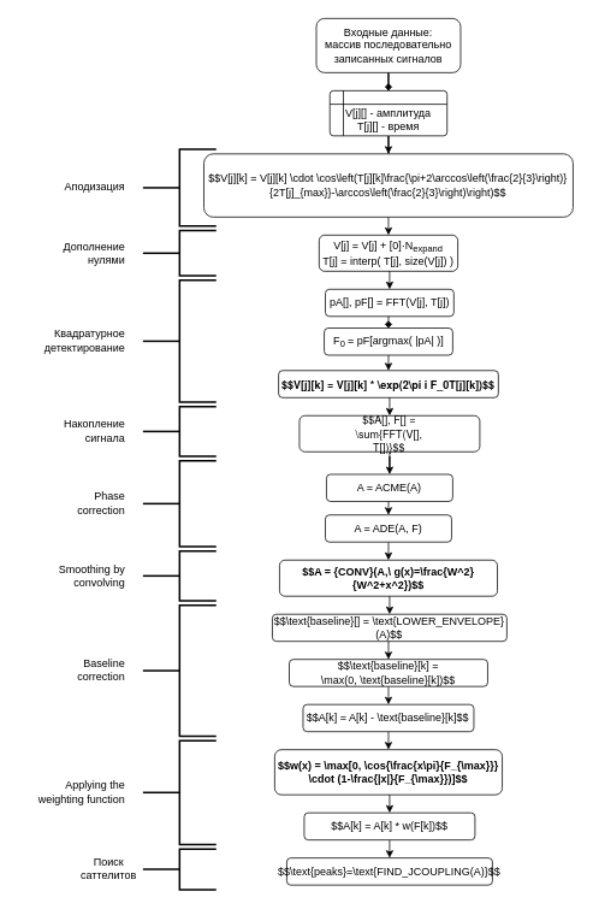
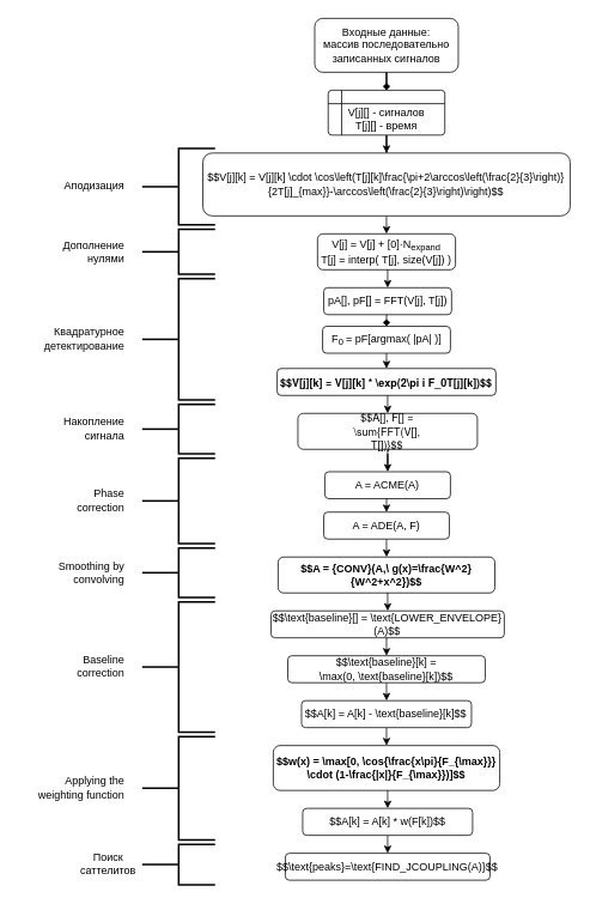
  <mxCell id="0" />
  <mxCell id="1" parent="0" />
  <mxCell id="2" value="" style="edgeStyle=orthogonalEdgeStyle;rounded=0;orthogonalLoop=1;jettySize=auto;html=1;endArrow=diamond;" parent="1" source="3" target="5" edge="1"><mxGeometry relative="1" as="geometry" /></mxCell>
  <mxCell id="3" value="Входные данные:&lt;br&gt;массив последовательно записанных сигналов" style="rounded=1;whiteSpace=wrap;html=1;fontSize=12;glass=0;strokeWidth=1;shadow=0;" parent="1" vertex="1"><mxGeometry x="350" y="20" width="160" height="60" as="geometry" /></mxCell>
  <mxCell id="4" style="edgeStyle=orthogonalEdgeStyle;rounded=0;orthogonalLoop=1;jettySize=auto;html=1;exitX=0.5;exitY=1;exitDx=0;exitDy=0;" parent="1" source="5" target="7" edge="1"><mxGeometry relative="1" as="geometry" /></mxCell>
- <mxCell id="5" value="&lt;span style=&quot;font-weight: normal&quot;&gt;&lt;br&gt;V[j][] - амплитуда&lt;br&gt;T[j][] - время&lt;/span&gt;" style="shape=internalStorage;whiteSpace=wrap;html=1;dx=15;dy=15;rounded=1;arcSize=8;strokeWidth=1;verticalAlign=middle;fontStyle=1" parent="1" vertex="1"><mxGeometry x="365" y="100" width="130" height="50" as="geometry" /></mxCell>
+ <mxCell id="5" value="&lt;span style=&quot;font-weight: normal&quot;&gt;&lt;br&gt;V[j][] - сигналов&lt;br&gt;T[j][] - время&lt;/span&gt;" style="shape=internalStorage;whiteSpace=wrap;html=1;dx=15;dy=15;rounded=1;arcSize=8;strokeWidth=1;verticalAlign=middle;fontStyle=1" parent="1" vertex="1"><mxGeometry x="365" y="100" width="130" height="50" as="geometry" /></mxCell>
  <mxCell id="6" style="edgeStyle=orthogonalEdgeStyle;rounded=0;orthogonalLoop=1;jettySize=auto;html=1;exitX=0.5;exitY=1;exitDx=0;exitDy=0;entryX=0.5;entryY=0;entryDx=0;entryDy=0;" parent="1" source="7" target="18" edge="1"><mxGeometry relative="1" as="geometry" /></mxCell>
  <mxCell id="7" value="&lt;font style=&quot;font-size: 12px&quot;&gt;$$V[j][k] = V[j][k] \cdot \cos\left(T[j][k]\frac{\pi+2\arccos\left(\frac{2}{3}\right)}{2T[j]_{max}}-\arccos\left(\frac{2}{3}\right)\right)$$&lt;/font&gt;" style="rounded=1;whiteSpace=wrap;html=1;strokeWidth=1;align=center;" parent="1" vertex="1"><mxGeometry x="225.29" y="170" width="409.39" height="70" as="geometry" /></mxCell>
  <mxCell id="8" style="edgeStyle=orthogonalEdgeStyle;rounded=0;orthogonalLoop=1;jettySize=auto;html=1;exitX=0.5;exitY=1;exitDx=0;exitDy=0;entryX=0.5;entryY=0;entryDx=0;entryDy=0;" parent="1" source="9" target="37" edge="1"><mxGeometry relative="1" as="geometry" /></mxCell>
  <mxCell id="9" value="&lt;p style=&quot;margin: 0px ; font-stretch: normal ; line-height: normal ; font-family: &amp;quot;helvetica neue&amp;quot;&quot;&gt;&lt;font style=&quot;font-size: 12px&quot;&gt;$$V[j][k] = V[j][k] * \exp(2\pi i F_0T[j][k])$$&lt;/font&gt;&lt;/p&gt;" style="rounded=1;whiteSpace=wrap;html=1;strokeWidth=1;fontStyle=1" parent="1" vertex="1"><mxGeometry x="308.13" y="410" width="243.75" height="30" as="geometry" /></mxCell>
  <mxCell id="10" style="edgeStyle=orthogonalEdgeStyle;rounded=0;orthogonalLoop=1;jettySize=auto;html=1;exitX=0.5;exitY=1;exitDx=0;exitDy=0;entryX=0.5;entryY=0;entryDx=0;entryDy=0;endArrow=diamond;" parent="1" source="16" target="15" edge="1"><mxGeometry relative="1" as="geometry"><mxPoint x="429.995" y="350" as="sourcePoint" /></mxGeometry></mxCell>
  <mxCell id="11" value="" style="group" parent="1" vertex="1" connectable="0"><mxGeometry x="100" y="165" width="139" height="85" as="geometry" /></mxCell>
  <mxCell id="12" value="" style="strokeWidth=2;html=1;shape=mxgraph.flowchart.annotation_2;align=left;labelPosition=right;pointerEvents=1;" parent="11" vertex="1"><mxGeometry x="57.75" width="81.25" height="85" as="geometry" /></mxCell>
  <mxCell id="13" value="Аподизация" style="text;html=1;strokeColor=none;fillColor=none;align=right;verticalAlign=middle;whiteSpace=wrap;rounded=0;" parent="11" vertex="1"><mxGeometry y="38.435" width="40" height="7.391" as="geometry" /></mxCell>
  <mxCell id="14" style="edgeStyle=orthogonalEdgeStyle;rounded=0;orthogonalLoop=1;jettySize=auto;html=1;exitX=0.5;exitY=1;exitDx=0;exitDy=0;entryX=0.5;entryY=0;entryDx=0;entryDy=0;" parent="1" source="15" target="9" edge="1"><mxGeometry relative="1" as="geometry" /></mxCell>
  <mxCell id="15" value="F&lt;sub&gt;0&amp;nbsp;&lt;/sub&gt;= pF[argmax( |pA| )]" style="rounded=1;whiteSpace=wrap;html=1;strokeWidth=1;" parent="1" vertex="1"><mxGeometry x="358.75" y="363" width="142.5" height="30" as="geometry" /></mxCell>
  <mxCell id="16" value="pA[], pF[] = FFT(V[j], T[j])" style="rounded=1;whiteSpace=wrap;html=1;strokeWidth=1;" parent="1" vertex="1"><mxGeometry x="360.01" y="320" width="142.5" height="30" as="geometry" /></mxCell>
  <mxCell id="17" style="edgeStyle=orthogonalEdgeStyle;rounded=0;orthogonalLoop=1;jettySize=auto;html=1;exitX=0.5;exitY=1;exitDx=0;exitDy=0;entryX=0.5;entryY=0;entryDx=0;entryDy=0;" parent="1" source="18" target="16" edge="1"><mxGeometry relative="1" as="geometry" /></mxCell>
  <mxCell id="18" value="V[j] = V[j] + [0]&lt;span style=&quot;color: rgba(0 , 0 , 0 , 0) ; font-family: monospace ; font-size: 0px&quot;&gt;%3CmxGraphModel%3E%3Croot%3E%3CmxCell%20id%3D%220%22%2F%3E%3CmxCell%20id%3D%221%22%20parent%3D%220%22%2F%3E%3CmxCell%20id%3D%222%22%20value%3D%22a%20%3D%20acos(2%2F3)%26lt%3Bbr%26gt%3BV%5Bk%5D%20%3D%20V%5Bk%5D%20*%20cos(%20t%26lt%3Bsub%26gt%3Bk%26lt%3B%2Fsub%26gt%3B%C2%B7(PI%20%2B%202a)%2F2t%26lt%3Bsub%26gt%3Bmax%26lt%3B%2Fsub%26gt%3B%20-%20a)%22%20style%3D%22rounded%3D1%3BwhiteSpace%3Dwrap%3Bhtml%3D1%3BstrokeWidth%3D1%3Balign%3Dcenter%3B%22%20vertex%3D%221%22%20parent%3D%221%22%3E%3CmxGeometry%20x%3D%22112.5%22%20y%3D%22290%22%20width%3D%22235%22%20height%3D%2240%22%20as%3D%22geometry%22%2F%3E%3C%2FmxCell%3E%3C%2Froot%3E%3C%2FmxGraphModel%3E&lt;/span&gt;·N&lt;sub&gt;expand&lt;/sub&gt;&lt;br&gt;T[j] = interp( T[j], size(V[j]) )" style="rounded=1;whiteSpace=wrap;html=1;strokeWidth=1;align=center;" parent="1" vertex="1"><mxGeometry x="353.13" y="260" width="153.75" height="40" as="geometry" /></mxCell>
  <mxCell id="19" style="edgeStyle=orthogonalEdgeStyle;rounded=0;orthogonalLoop=1;jettySize=auto;html=1;exitX=0.5;exitY=1;exitDx=0;exitDy=0;entryX=0.5;entryY=0;entryDx=0;entryDy=0;" parent="1" source="20" target="22" edge="1"><mxGeometry relative="1" as="geometry" /></mxCell>
  <mxCell id="20" value="A = ACME(A)" style="rounded=1;whiteSpace=wrap;html=1;strokeWidth=1;" parent="1" vertex="1"><mxGeometry x="361.26" y="525" width="140" height="30" as="geometry" /></mxCell>
  <mxCell id="21" style="edgeStyle=orthogonalEdgeStyle;rounded=0;orthogonalLoop=1;jettySize=auto;html=1;exitX=0.5;exitY=1;exitDx=0;exitDy=0;entryX=0.5;entryY=0;entryDx=0;entryDy=0;" parent="1" source="22" target="24" edge="1"><mxGeometry relative="1" as="geometry" /></mxCell>
  <mxCell id="22" value="A = ADE(A, F)" style="rounded=1;whiteSpace=wrap;html=1;strokeWidth=1;" parent="1" vertex="1"><mxGeometry x="360.01" y="570" width="140" height="30" as="geometry" /></mxCell>
  <mxCell id="23" style="edgeStyle=orthogonalEdgeStyle;rounded=0;orthogonalLoop=1;jettySize=auto;html=1;exitX=0.5;exitY=1;exitDx=0;exitDy=0;entryX=0.5;entryY=0;entryDx=0;entryDy=0;" parent="1" source="24" target="26" edge="1"><mxGeometry relative="1" as="geometry" /></mxCell>
  <mxCell id="24" value="$$A = {CONV}(A,\ g(x)=\frac{W^2}{W^2+x^2})$$" style="rounded=1;whiteSpace=wrap;html=1;strokeWidth=1;fontStyle=1" parent="1" vertex="1"><mxGeometry x="309.21" y="620" width="241.57" height="40" as="geometry" /></mxCell>
  <mxCell id="25" style="edgeStyle=orthogonalEdgeStyle;rounded=0;orthogonalLoop=1;jettySize=auto;html=1;exitX=0.5;exitY=1;exitDx=0;exitDy=0;entryX=0.5;entryY=0;entryDx=0;entryDy=0;" parent="1" source="26" target="28" edge="1"><mxGeometry relative="1" as="geometry" /></mxCell>
  <mxCell id="26" value="$$\text{baseline}[] = \text{LOWER_ENVELOPE}(A)$$" style="rounded=1;whiteSpace=wrap;html=1;strokeWidth=1;" parent="1" vertex="1"><mxGeometry x="301.26" y="680" width="260" height="30" as="geometry" /></mxCell>
  <mxCell id="27" style="edgeStyle=orthogonalEdgeStyle;rounded=0;orthogonalLoop=1;jettySize=auto;html=1;exitX=0.5;exitY=1;exitDx=0;exitDy=0;entryX=0.5;entryY=0;entryDx=0;entryDy=0;" parent="1" source="28" target="30" edge="1"><mxGeometry relative="1" as="geometry" /></mxCell>
  <mxCell id="28" value="$$\text{baseline}[k] = \max(0,&amp;nbsp;\text{baseline}[k])$$" style="rounded=1;whiteSpace=wrap;html=1;strokeWidth=1;" parent="1" vertex="1"><mxGeometry x="320.01" y="730" width="220" height="30" as="geometry" /></mxCell>
  <mxCell id="29" style="edgeStyle=orthogonalEdgeStyle;rounded=0;orthogonalLoop=1;jettySize=auto;html=1;exitX=0.5;exitY=1;exitDx=0;exitDy=0;entryX=0.5;entryY=0;entryDx=0;entryDy=0;" parent="1" source="30" target="32" edge="1"><mxGeometry relative="1" as="geometry" /></mxCell>
  <mxCell id="30" value="$$A[k] = A[k] - \text{baseline}[k]$$" style="rounded=1;whiteSpace=wrap;html=1;strokeWidth=1;" parent="1" vertex="1"><mxGeometry x="335.31" y="780" width="189.38" height="30" as="geometry" /></mxCell>
  <mxCell id="31" style="edgeStyle=orthogonalEdgeStyle;rounded=0;orthogonalLoop=1;jettySize=auto;html=1;exitX=0.5;exitY=1;exitDx=0;exitDy=0;entryX=0.5;entryY=0;entryDx=0;entryDy=0;" parent="1" source="32" target="34" edge="1"><mxGeometry relative="1" as="geometry" /></mxCell>
  <mxCell id="32" value="$$w(x) = \max[0, \cos{\frac{x\pi}{F_{\max}}} \cdot (1-\frac{|x|}{F_{\max}})]$$" style="rounded=1;whiteSpace=wrap;html=1;strokeWidth=1;fontStyle=1" parent="1" vertex="1"><mxGeometry x="303.83" y="830" width="252.34" height="50" as="geometry" /></mxCell>
  <mxCell id="33" style="edgeStyle=orthogonalEdgeStyle;rounded=0;orthogonalLoop=1;jettySize=auto;html=1;exitX=0.5;exitY=1;exitDx=0;exitDy=0;entryX=0.5;entryY=0;entryDx=0;entryDy=0;" edge="1" parent="1" source="34" target="39"><mxGeometry relative="1" as="geometry" /></mxCell>
  <mxCell id="34" value="$$A[k] = A[k] * w(F[k])$$" style="rounded=1;whiteSpace=wrap;html=1;strokeWidth=1;" parent="1" vertex="1"><mxGeometry x="336.58" y="900" width="189.38" height="30" as="geometry" /></mxCell>
  <mxCell id="35" style="edgeStyle=orthogonalEdgeStyle;rounded=0;orthogonalLoop=1;jettySize=auto;html=1;exitX=0.5;exitY=1;exitDx=0;exitDy=0;" parent="1" source="37" target="20" edge="1"><mxGeometry relative="1" as="geometry"><mxPoint x="390" y="505" as="sourcePoint" /><mxPoint x="551.885" y="525" as="targetPoint" /></mxGeometry></mxCell>
  <mxCell id="36" value="" style="group" parent="1" vertex="1" connectable="0"><mxGeometry x="331.26" y="460" width="200.01" height="40" as="geometry" /></mxCell>
  <mxCell id="37" value="&lt;div style=&quot;text-align: left&quot;&gt;&lt;br&gt;&lt;/div&gt;" style="rounded=1;whiteSpace=wrap;html=1;strokeWidth=1;verticalAlign=middle;" parent="36" vertex="1"><mxGeometry width="200.01" height="40" as="geometry" /></mxCell>
  <mxCell id="38" value="&lt;span style=&quot;font-family: &amp;#34;helvetica neue&amp;#34; ; text-align: left&quot;&gt;$$A[], F[] = \sum{FFT(V[], T[])}$$&lt;/span&gt;" style="text;html=1;strokeColor=none;fillColor=none;align=center;verticalAlign=middle;whiteSpace=wrap;rounded=0;" parent="36" vertex="1"><mxGeometry x="80.01" y="6.667" width="40" height="26.667" as="geometry" /></mxCell>
  <mxCell id="39" value="$$\text{peaks}=\text{FIND_JCOUPLING(A)}$$" style="rounded=1;whiteSpace=wrap;html=1;strokeWidth=1;" parent="1" vertex="1"><mxGeometry x="317.21" y="950" width="228.11" height="30" as="geometry" /></mxCell>
  <mxCell id="40" value="" style="group;align=right;" parent="1" vertex="1" connectable="0"><mxGeometry x="100" y="255" width="139" height="50" as="geometry" /></mxCell>
  <mxCell id="41" value="" style="strokeWidth=2;html=1;shape=mxgraph.flowchart.annotation_2;align=left;labelPosition=right;pointerEvents=1;" parent="40" vertex="1"><mxGeometry x="57.75" width="81.25" height="50" as="geometry" /></mxCell>
  <mxCell id="42" value="Дополнение нулями" style="text;html=1;strokeColor=none;fillColor=none;align=right;verticalAlign=middle;whiteSpace=wrap;rounded=0;" parent="40" vertex="1"><mxGeometry y="22.609" width="40" height="4.348" as="geometry" /></mxCell>
  <mxCell id="43" value="" style="group" parent="1" vertex="1" connectable="0"><mxGeometry x="100" y="310" width="139" height="135" as="geometry" /></mxCell>
  <mxCell id="44" value="" style="strokeWidth=2;html=1;shape=mxgraph.flowchart.annotation_2;align=left;labelPosition=right;pointerEvents=1;" parent="43" vertex="1"><mxGeometry x="57.75" width="81.25" height="135" as="geometry" /></mxCell>
  <mxCell id="45" value="Квадратурное детектирование" style="text;html=1;strokeColor=none;fillColor=none;align=right;verticalAlign=middle;whiteSpace=wrap;rounded=0;" parent="43" vertex="1"><mxGeometry y="61.043" width="40" height="11.739" as="geometry" /></mxCell>
  <mxCell id="46" value="" style="group" parent="1" vertex="1" connectable="0"><mxGeometry x="100" y="450" width="139" height="55" as="geometry" /></mxCell>
  <mxCell id="47" value="" style="strokeWidth=2;html=1;shape=mxgraph.flowchart.annotation_2;align=left;labelPosition=right;pointerEvents=1;" parent="46" vertex="1"><mxGeometry x="57.75" width="81.25" height="55" as="geometry" /></mxCell>
  <mxCell id="48" value="Накопление сигнала" style="text;html=1;strokeColor=none;fillColor=none;align=right;verticalAlign=middle;whiteSpace=wrap;rounded=0;" parent="46" vertex="1"><mxGeometry y="24.87" width="40" height="4.783" as="geometry" /></mxCell>
  <mxCell id="49" value="" style="group" parent="1" vertex="1" connectable="0"><mxGeometry x="100" y="510" width="139" height="95" as="geometry" /></mxCell>
  <mxCell id="50" value="" style="strokeWidth=2;html=1;shape=mxgraph.flowchart.annotation_2;align=left;labelPosition=right;pointerEvents=1;" parent="49" vertex="1"><mxGeometry x="57.75" width="81.25" height="95" as="geometry" /></mxCell>
  <mxCell id="51" value="Phase correction" style="text;html=1;strokeColor=none;fillColor=none;align=right;verticalAlign=middle;whiteSpace=wrap;rounded=0;" parent="49" vertex="1"><mxGeometry y="42.957" width="40" height="8.261" as="geometry" /></mxCell>
  <mxCell id="52" value="" style="group" parent="1" vertex="1" connectable="0"><mxGeometry x="100" y="610" width="139" height="55" as="geometry" /></mxCell>
  <mxCell id="53" value="" style="strokeWidth=2;html=1;shape=mxgraph.flowchart.annotation_2;align=left;labelPosition=right;pointerEvents=1;" parent="52" vertex="1"><mxGeometry x="57.75" width="81.25" height="55" as="geometry" /></mxCell>
  <mxCell id="54" value="Smoothing by convolving" style="text;html=1;strokeColor=none;fillColor=none;align=right;verticalAlign=middle;whiteSpace=wrap;rounded=0;" parent="52" vertex="1"><mxGeometry x="-60" y="12.5" width="100" height="30" as="geometry" /></mxCell>
  <mxCell id="55" value="" style="group" parent="1" vertex="1" connectable="0"><mxGeometry x="100" y="670" width="139" height="145" as="geometry" /></mxCell>
  <mxCell id="56" value="" style="strokeWidth=2;html=1;shape=mxgraph.flowchart.annotation_2;align=left;labelPosition=right;pointerEvents=1;" parent="55" vertex="1"><mxGeometry x="57.75" width="81.25" height="145" as="geometry" /></mxCell>
  <mxCell id="57" value="Baseline correction" style="text;html=1;strokeColor=none;fillColor=none;align=right;verticalAlign=middle;whiteSpace=wrap;rounded=0;" parent="55" vertex="1"><mxGeometry x="-50" y="65.57" width="90" height="12.61" as="geometry" /></mxCell>
  <mxCell id="58" value="" style="group" parent="1" vertex="1" connectable="0"><mxGeometry x="100" y="820" width="139" height="115" as="geometry" /></mxCell>
  <mxCell id="59" value="" style="strokeWidth=2;html=1;shape=mxgraph.flowchart.annotation_2;align=left;labelPosition=right;pointerEvents=1;" parent="58" vertex="1"><mxGeometry x="57.75" width="81.25" height="115" as="geometry" /></mxCell>
  <mxCell id="60" value="Applying the weighting function" style="text;html=1;strokeColor=none;fillColor=none;align=right;verticalAlign=middle;whiteSpace=wrap;rounded=0;" parent="58" vertex="1"><mxGeometry x="-80" y="52" width="120" height="10" as="geometry" /></mxCell>
  <mxCell id="61" value="" style="group" parent="1" vertex="1" connectable="0"><mxGeometry x="100" y="940" width="139" height="45" as="geometry" /></mxCell>
  <mxCell id="62" value="" style="strokeWidth=2;html=1;shape=mxgraph.flowchart.annotation_2;align=left;labelPosition=right;pointerEvents=1;" parent="61" vertex="1"><mxGeometry x="57.75" width="81.25" height="45" as="geometry" /></mxCell>
  <mxCell id="63" value="Поиск саттелитов" style="text;html=1;strokeColor=none;fillColor=none;align=center;verticalAlign=middle;whiteSpace=wrap;rounded=0;" parent="61" vertex="1"><mxGeometry y="20.348" width="40" height="3.913" as="geometry" /></mxCell>
